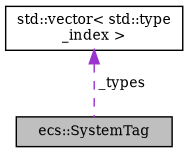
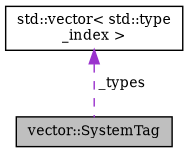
  digraph {
    fontname="DejaVu Serif"
    node [color=black fontname="DejaVu Serif" fontsize=10 shape=record style=filled]
-   n1 [fillcolor=grey75 fontcolor=black height=0.2 label="ecs::SystemTag" width=0.4]
+   n1 [fillcolor=grey75 fontcolor=black height=0.2 label="vector::SystemTag" width=0.4]
    n2 [fillcolor=white height=0.2 label="std::vector\< std::type\l_index \>" width=0.4]
    n2 -> n1 [color=darkorchid3 dir=back fontname="DejaVu Serif" fontsize=10 label=" _types" labelfontname=Helvetica labelfontsize=10 style=dashed]
  }
